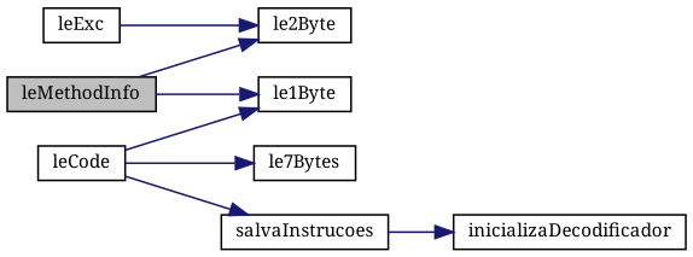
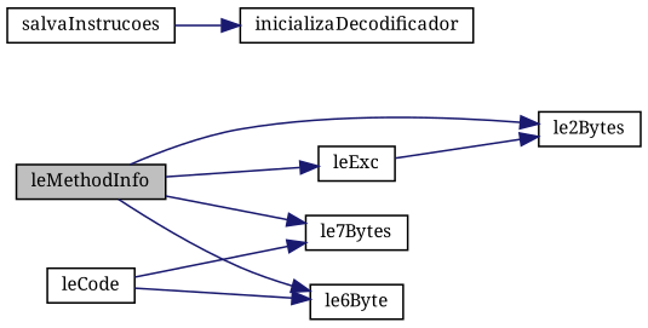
  digraph {
    fontname="Noto Serif"
    rankdir=LR
    node [color=black fillcolor=white fontname="Noto Serif" fontsize=10 shape=record style=filled]
    edge [color=midnightblue fontname="Noto Serif" fontsize=10 labelfontname=Helvetica labelfontsize=10 style=solid]
    n1 [fillcolor=grey75 fontcolor=black height=0.2 label=leMethodInfo width=0.4]
-   n2 [height=0.2 label=le2Byte width=0.4]
+   n2 [height=0.2 label=le2Bytes width=0.4]
    n3 [height=0.2 label=le7Bytes width=0.4]
-   n4 [height=0.2 label=le1Byte width=0.4]
+   n4 [height=0.2 label=le6Byte width=0.4]
    n5 [height=0.2 label=leExc width=0.4]
    n6 [height=0.2 label=leCode width=0.4]
    n7 [height=0.2 label=salvaInstrucoes width=0.4]
    n8 [height=0.2 label=inicializaDecodificador width=0.4]
    n1 -> n2
+   n1 -> n3
    n1 -> n4
+   n1 -> n5
    n5 -> n2
    n6 -> n3
    n6 -> n4
-   n6 -> n7
    n7 -> n8
  }
